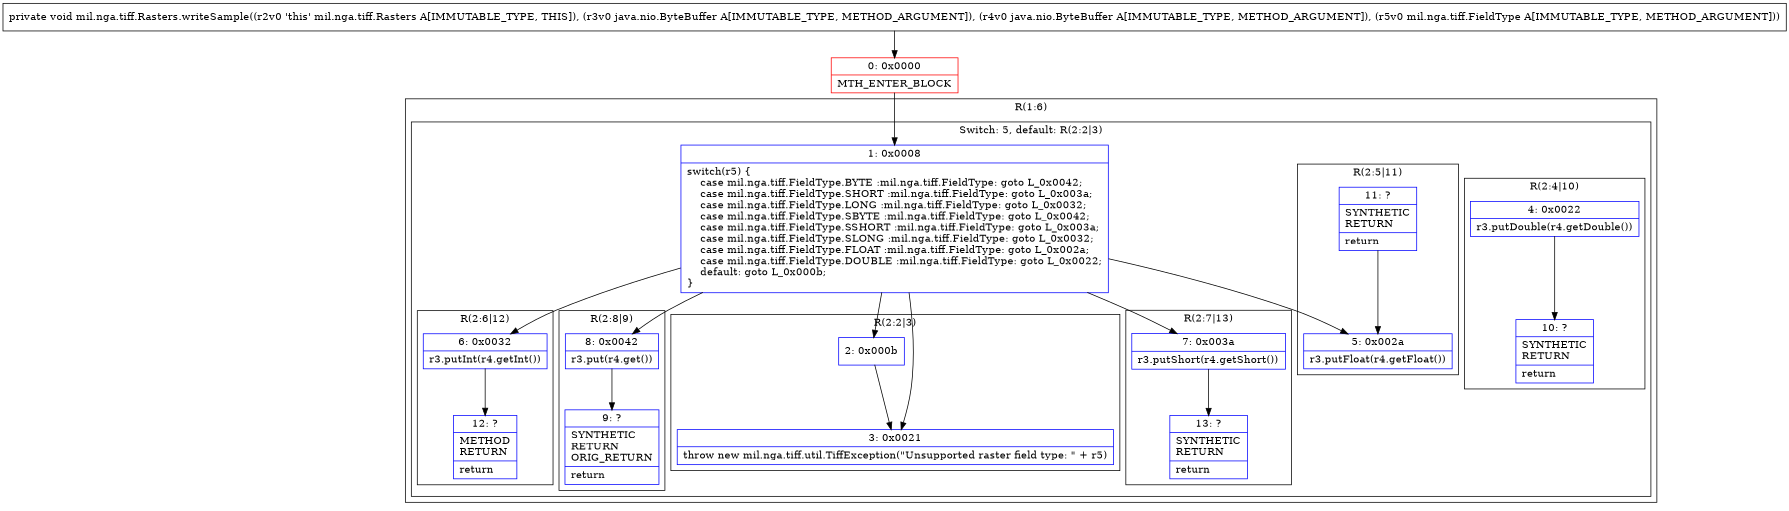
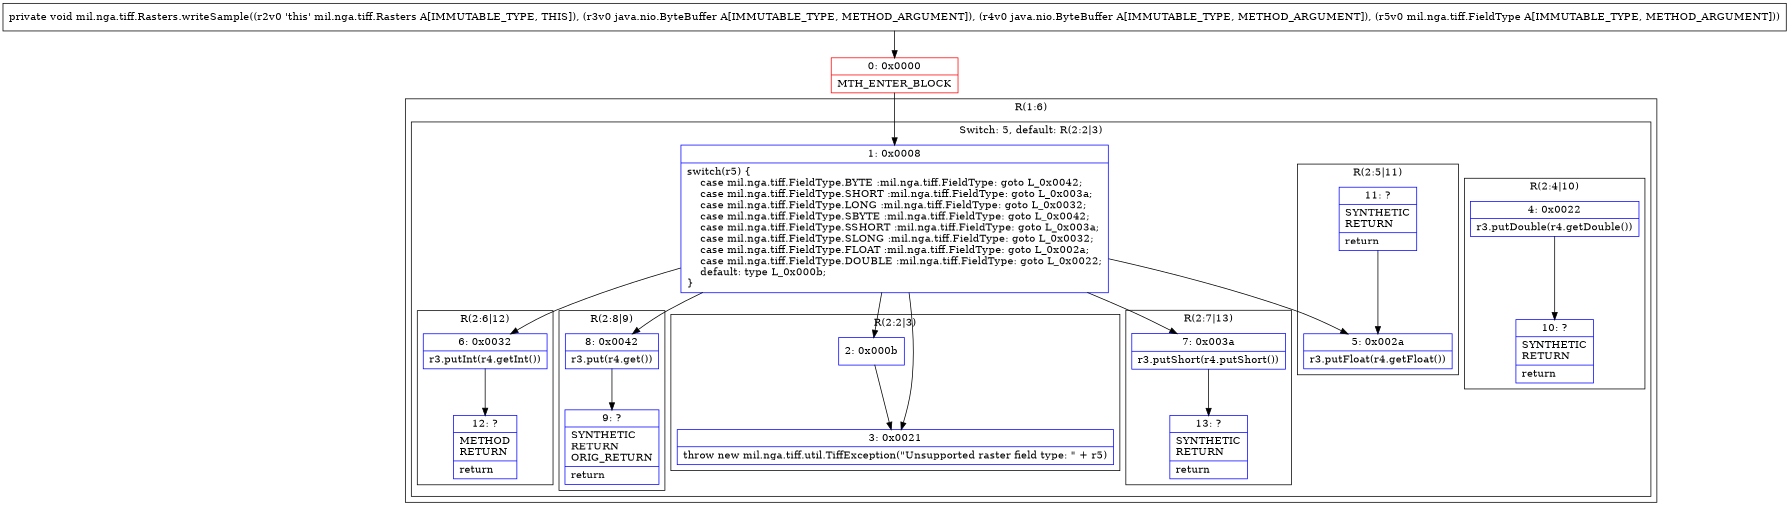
  digraph {
    node [color=blue shape=record]
    n1 [label="{8\:\ 0x0042|r3.put(r4.get())\l}"]
    n2 [label="{9\:\ ?|SYNTHETIC\lRETURN\lORIG_RETURN\l|return\l}"]
-   n3 [label="{7\:\ 0x003a|r3.putShort(r4.getShort())\l}"]
+   n3 [label="{7\:\ 0x003a|r3.putShort(r4.putShort())\l}"]
    n4 [label="{13\:\ ?|SYNTHETIC\lRETURN\l|return\l}"]
    n5 [label="{6\:\ 0x0032|r3.putInt(r4.getInt())\l}"]
    n6 [label="{12\:\ ?|METHOD\lRETURN\l|return\l}"]
    n7 [label="{5\:\ 0x002a|r3.putFloat(r4.getFloat())\l}"]
    n8 [label="{11\:\ ?|SYNTHETIC\lRETURN\l|return\l}"]
    n9 [label="{4\:\ 0x0022|r3.putDouble(r4.getDouble())\l}"]
    n10 [label="{10\:\ ?|SYNTHETIC\lRETURN\l|return\l}"]
    n11 [label="{2\:\ 0x000b}"]
    n12 [label="{3\:\ 0x0021|throw new mil.nga.tiff.util.TiffException(\"Unsupported raster field type: \" + r5)\l}"]
-   n13 [label="{1\:\ 0x0008|switch(r5) \{\l    case mil.nga.tiff.FieldType.BYTE :mil.nga.tiff.FieldType: goto L_0x0042;\l    case mil.nga.tiff.FieldType.SHORT :mil.nga.tiff.FieldType: goto L_0x003a;\l    case mil.nga.tiff.FieldType.LONG :mil.nga.tiff.FieldType: goto L_0x0032;\l    case mil.nga.tiff.FieldType.SBYTE :mil.nga.tiff.FieldType: goto L_0x0042;\l    case mil.nga.tiff.FieldType.SSHORT :mil.nga.tiff.FieldType: goto L_0x003a;\l    case mil.nga.tiff.FieldType.SLONG :mil.nga.tiff.FieldType: goto L_0x0032;\l    case mil.nga.tiff.FieldType.FLOAT :mil.nga.tiff.FieldType: goto L_0x002a;\l    case mil.nga.tiff.FieldType.DOUBLE :mil.nga.tiff.FieldType: goto L_0x0022;\l    default: goto L_0x000b;\l\}\l}"]
+   n13 [label="{1\:\ 0x0008|switch(r5) \{\l    case mil.nga.tiff.FieldType.BYTE :mil.nga.tiff.FieldType: goto L_0x0042;\l    case mil.nga.tiff.FieldType.SHORT :mil.nga.tiff.FieldType: goto L_0x003a;\l    case mil.nga.tiff.FieldType.LONG :mil.nga.tiff.FieldType: goto L_0x0032;\l    case mil.nga.tiff.FieldType.SBYTE :mil.nga.tiff.FieldType: goto L_0x0042;\l    case mil.nga.tiff.FieldType.SSHORT :mil.nga.tiff.FieldType: goto L_0x003a;\l    case mil.nga.tiff.FieldType.SLONG :mil.nga.tiff.FieldType: goto L_0x0032;\l    case mil.nga.tiff.FieldType.FLOAT :mil.nga.tiff.FieldType: goto L_0x002a;\l    case mil.nga.tiff.FieldType.DOUBLE :mil.nga.tiff.FieldType: goto L_0x0022;\l    default: type L_0x000b;\l\}\l}"]
    n14 [color=red label="{0\:\ 0x0000|MTH_ENTER_BLOCK\l}"]
    n15 [label="{private void mil.nga.tiff.Rasters.writeSample((r2v0 'this' mil.nga.tiff.Rasters A[IMMUTABLE_TYPE, THIS]), (r3v0 java.nio.ByteBuffer A[IMMUTABLE_TYPE, METHOD_ARGUMENT]), (r4v0 java.nio.ByteBuffer A[IMMUTABLE_TYPE, METHOD_ARGUMENT]), (r5v0 mil.nga.tiff.FieldType A[IMMUTABLE_TYPE, METHOD_ARGUMENT])) }" color=""]
    subgraph cluster_1 {
      label="R(1:6)"
      subgraph cluster_2 {
        label="Switch: 5, default: R(2:2|3)"
        n13
        subgraph cluster_3 {
          label="R(2:8|9)"
          n1
          n2
        }
        subgraph cluster_4 {
          label="R(2:7|13)"
          n3
          n4
        }
        subgraph cluster_5 {
          label="R(2:6|12)"
          n5
          n6
        }
        subgraph cluster_6 {
          label="R(2:5|11)"
          n7
          n8
        }
        subgraph cluster_7 {
          label="R(2:4|10)"
          n9
          n10
        }
        subgraph cluster_8 {
          label="R(2:2|3)"
          n11
          n12
        }
      }
    }
    n1 -> n2
    n3 -> n4
    n5 -> n6
    n8 -> n7
    n9 -> n10
    n11 -> n12
    n13 -> n1
    n13 -> n3
    n13 -> n5
    n13 -> n7
    n13 -> n11
    n13 -> n12
    n14 -> n13
    n15 -> n14
  }
